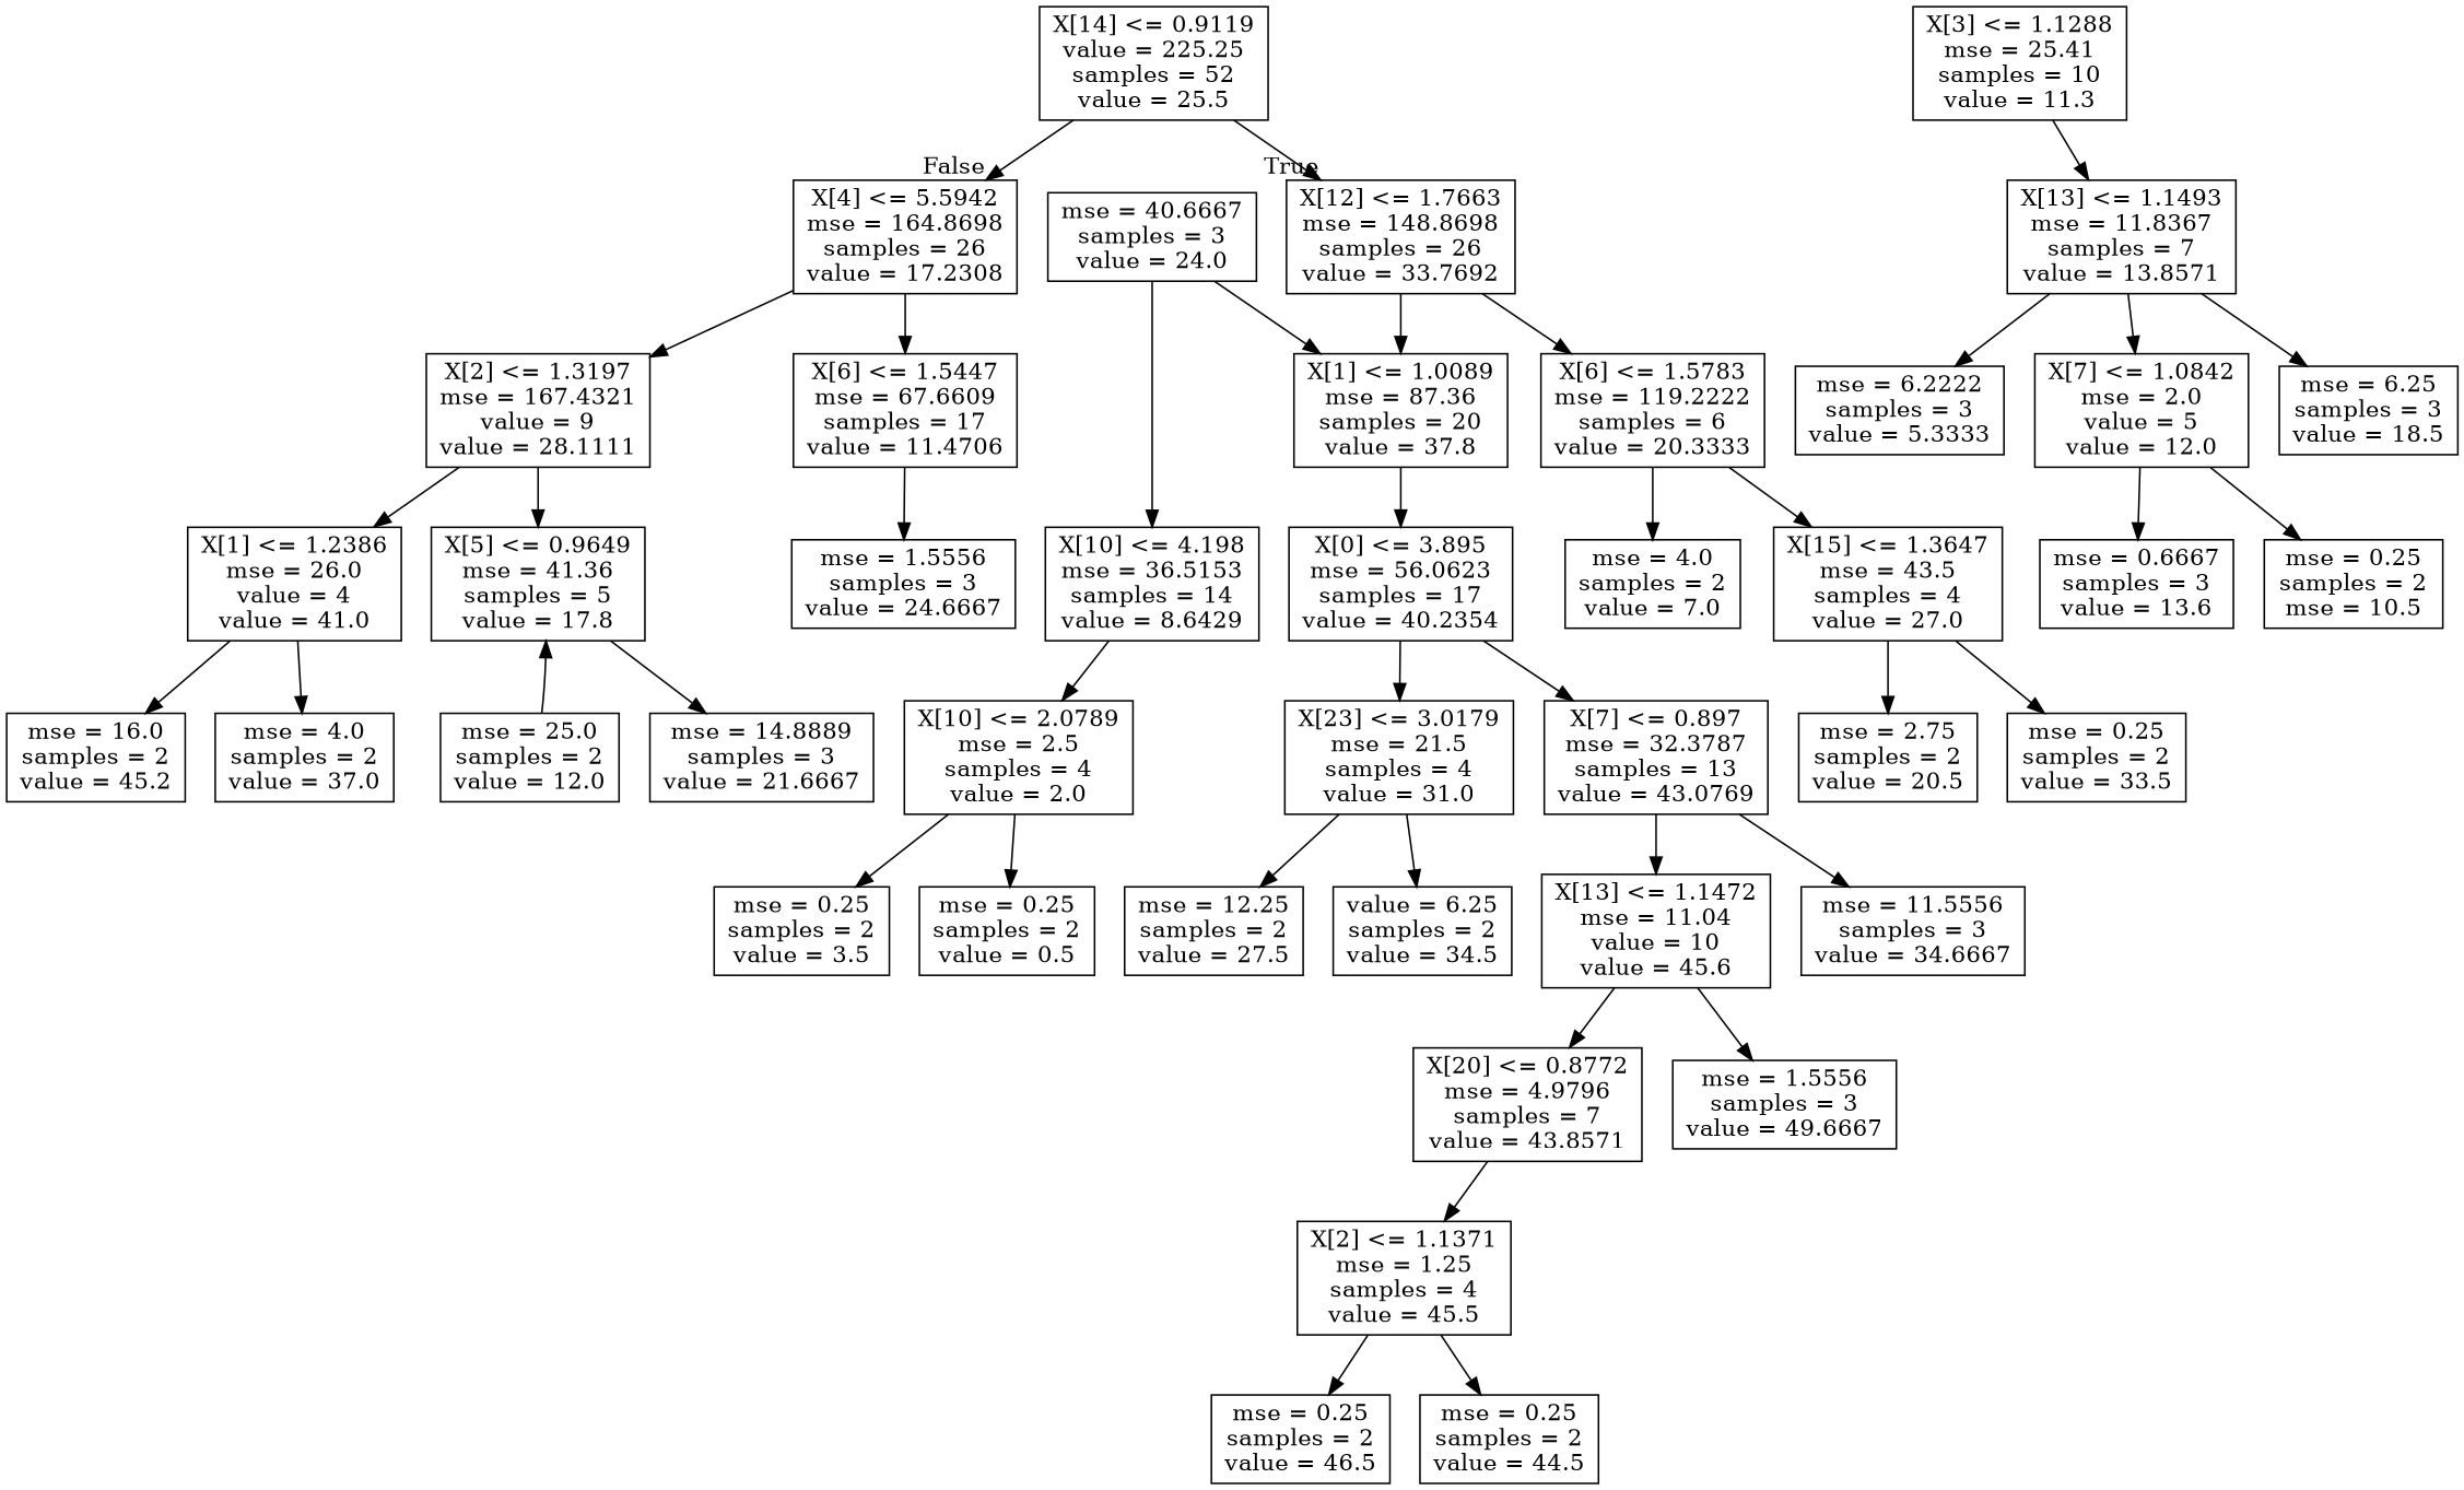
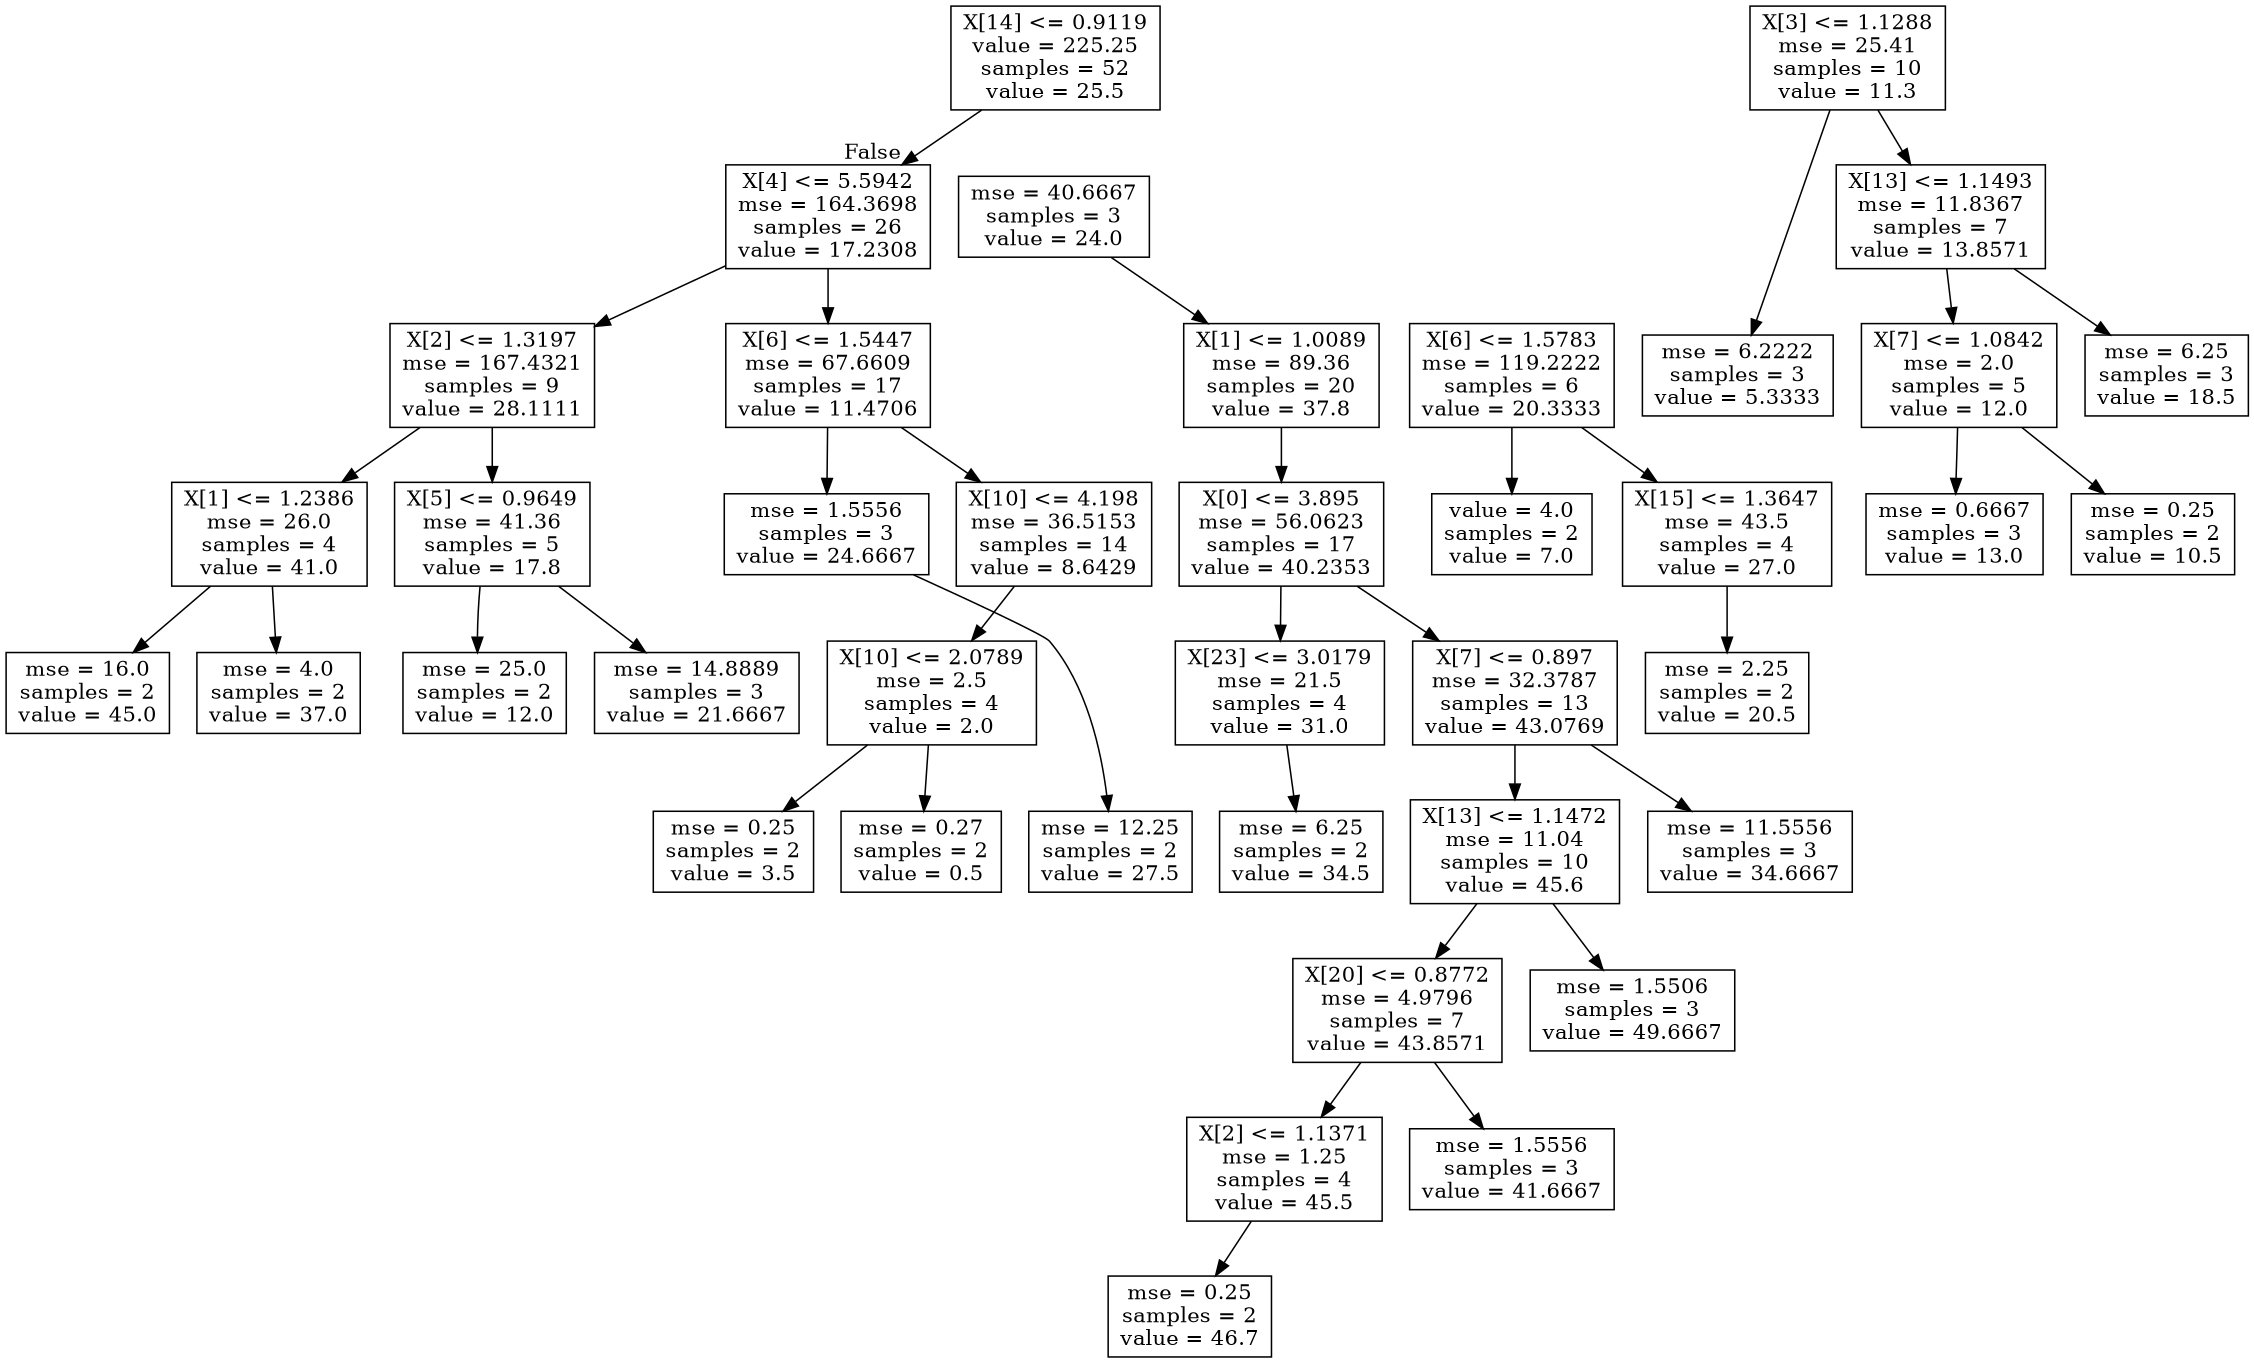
  digraph {
    node [shape=box]
    n1 [label="X[14] <= 0.9119\nvalue = 225.25\nsamples = 52\nvalue = 25.5"]
-   n2 [label="X[12] <= 1.7663\nmse = 148.8698\nsamples = 26\nvalue = 33.7692"]
-   n3 [label="X[4] <= 5.5942\nmse = 164.8698\nsamples = 26\nvalue = 17.2308"]
+   n3 [label="X[4] <= 5.5942\nmse = 164.3698\nsamples = 26\nvalue = 17.2308"]
    n4 [label="X[6] <= 1.5783\nmse = 119.2222\nsamples = 6\nvalue = 20.3333"]
-   n5 [label="X[1] <= 1.0089\nmse = 87.36\nsamples = 20\nvalue = 37.8"]
+   n5 [label="X[1] <= 1.0089\nmse = 89.36\nsamples = 20\nvalue = 37.8"]
    n6 [label="X[6] <= 1.5447\nmse = 67.6609\nsamples = 17\nvalue = 11.4706"]
-   n7 [label="X[2] <= 1.3197\nmse = 167.4321\nvalue = 9\nvalue = 28.1111"]
-   n8 [label="mse = 4.0\nsamples = 2\nvalue = 7.0"]
+   n7 [label="X[2] <= 1.3197\nmse = 167.4321\nsamples = 9\nvalue = 28.1111"]
+   n8 [label="value = 4.0\nsamples = 2\nvalue = 7.0"]
    n9 [label="X[15] <= 1.3647\nmse = 43.5\nsamples = 4\nvalue = 27.0"]
-   n10 [label="X[0] <= 3.895\nmse = 56.0623\nsamples = 17\nvalue = 40.2354"]
-   n11 [label="mse = 2.75\nsamples = 2\nvalue = 20.5"]
-   n12 [label="mse = 0.25\nsamples = 2\nvalue = 33.5"]
+   n10 [label="X[0] <= 3.895\nmse = 56.0623\nsamples = 17\nvalue = 40.2353"]
+   n11 [label="mse = 2.25\nsamples = 2\nvalue = 20.5"]
    n13 [label="mse = 40.6667\nsamples = 3\nvalue = 24.0"]
    n14 [label="X[7] <= 0.897\nmse = 32.3787\nsamples = 13\nvalue = 43.0769"]
    n15 [label="X[23] <= 3.0179\nmse = 21.5\nsamples = 4\nvalue = 31.0"]
    n16 [label="mse = 11.5556\nsamples = 3\nvalue = 34.6667"]
-   n17 [label="X[13] <= 1.1472\nmse = 11.04\nvalue = 10\nvalue = 45.6"]
-   n18 [label="value = 6.25\nsamples = 2\nvalue = 34.5"]
+   n17 [label="X[13] <= 1.1472\nmse = 11.04\nsamples = 10\nvalue = 45.6"]
+   n18 [label="mse = 6.25\nsamples = 2\nvalue = 34.5"]
    n19 [label="mse = 12.25\nsamples = 2\nvalue = 27.5"]
    n20 [label="X[20] <= 0.8772\nmse = 4.9796\nsamples = 7\nvalue = 43.8571"]
-   n21 [label="mse = 1.5556\nsamples = 3\nvalue = 49.6667"]
+   n21 [label="mse = 1.5506\nsamples = 3\nvalue = 49.6667"]
    n22 [label="X[2] <= 1.1371\nmse = 1.25\nsamples = 4\nvalue = 45.5"]
-   n24 [label="mse = 0.25\nsamples = 2\nvalue = 46.5"]
-   n25 [label="mse = 0.25\nsamples = 2\nvalue = 44.5"]
+   n23 [label="mse = 1.5556\nsamples = 3\nvalue = 41.6667"]
+   n24 [label="mse = 0.25\nsamples = 2\nvalue = 46.7"]
    n26 [label="mse = 1.5556\nsamples = 3\nvalue = 24.6667"]
    n27 [label="X[10] <= 4.198\nmse = 36.5153\nsamples = 14\nvalue = 8.6429"]
    n28 [label="X[5] <= 0.9649\nmse = 41.36\nsamples = 5\nvalue = 17.8"]
-   n29 [label="X[1] <= 1.2386\nmse = 26.0\nvalue = 4\nvalue = 41.0"]
+   n29 [label="X[1] <= 1.2386\nmse = 26.0\nsamples = 4\nvalue = 41.0"]
    n30 [label="X[10] <= 2.0789\nmse = 2.5\nsamples = 4\nvalue = 2.0"]
    n31 [label="mse = 0.25\nsamples = 2\nvalue = 3.5"]
-   n32 [label="mse = 0.25\nsamples = 2\nvalue = 0.5"]
+   n32 [label="mse = 0.27\nsamples = 2\nvalue = 0.5"]
    n33 [label="X[3] <= 1.1288\nmse = 25.41\nsamples = 10\nvalue = 11.3"]
    n34 [label="X[13] <= 1.1493\nmse = 11.8367\nsamples = 7\nvalue = 13.8571"]
    n35 [label="mse = 6.2222\nsamples = 3\nvalue = 5.3333"]
-   n36 [label="X[7] <= 1.0842\nmse = 2.0\nvalue = 5\nvalue = 12.0"]
+   n36 [label="X[7] <= 1.0842\nmse = 2.0\nsamples = 5\nvalue = 12.0"]
    n37 [label="mse = 6.25\nsamples = 3\nvalue = 18.5"]
-   n38 [label="mse = 0.6667\nsamples = 3\nvalue = 13.6"]
-   n39 [label="mse = 0.25\nsamples = 2\nmse = 10.5"]
+   n38 [label="mse = 0.6667\nsamples = 3\nvalue = 13.0"]
+   n39 [label="mse = 0.25\nsamples = 2\nvalue = 10.5"]
    n40 [label="mse = 25.0\nsamples = 2\nvalue = 12.0"]
    n41 [label="mse = 14.8889\nsamples = 3\nvalue = 21.6667"]
-   n42 [label="mse = 16.0\nsamples = 2\nvalue = 45.2"]
+   n42 [label="mse = 16.0\nsamples = 2\nvalue = 45.0"]
    n43 [label="mse = 4.0\nsamples = 2\nvalue = 37.0"]
-   n1 -> n2 [headlabel=True labelangle=45 labeldistance=2.5]
    n1 -> n3 [headlabel=False labelangle=-45 labeldistance=2.5]
-   n2 -> n4
-   n2 -> n5
    n3 -> n6
    n3 -> n7
    n4 -> n8
    n4 -> n9
    n5 -> n10
    n6 -> n26
-   n13 -> n27
+   n6 -> n27
    n7 -> n28
    n7 -> n29
    n9 -> n11
-   n9 -> n12
    n10 -> n14
    n10 -> n15
    n13 -> n5
    n14 -> n16
    n14 -> n17
    n15 -> n18
-   n15 -> n19
+   n26 -> n19
    n17 -> n20
    n17 -> n21
    n20 -> n22
+   n20 -> n23
    n22 -> n24
-   n22 -> n25
    n27 -> n30
-   n40 -> n28
+   n28 -> n40
    n28 -> n41
    n29 -> n42
    n29 -> n43
    n30 -> n31
    n30 -> n32
    n33 -> n34
-   n34 -> n35
+   n33 -> n35
    n34 -> n36
    n34 -> n37
    n36 -> n38
    n36 -> n39
  }
